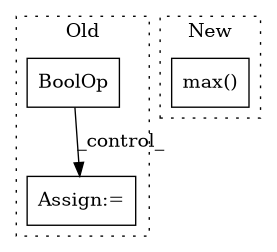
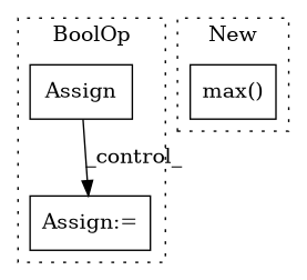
  digraph {
    node [shape=box]
-   n1 [a=72 l=48 label=BoolOp s=11000]
+   n1 [a=72 l=48 label=Assign s=11000]
    n2 [a=68 l=3 label="Assign:=" s=11397]
    n3 [a=75 l="7,1" label="max()" s="11941,11949"]
    subgraph cluster_1 {
-     label=Old
+     label=BoolOp
      style=dotted
      n1
      n2
    }
    subgraph cluster_2 {
      label=New
      style=dotted
      n3
    }
    n1 -> n2 [label=_control_]
  }
